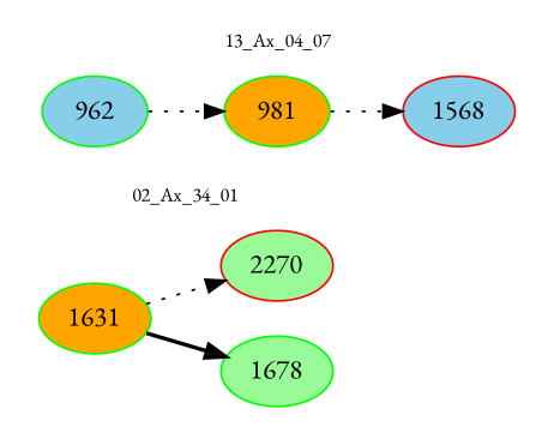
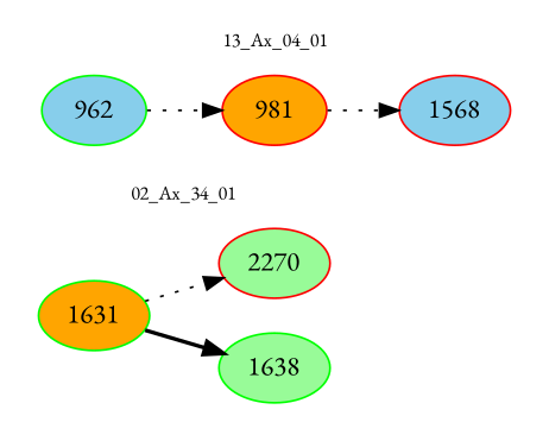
  digraph {
    fontname="EB Garamond"
    rankdir=LR
    node [color=green fillcolor=orange fontname="EB Garamond" style=filled]
    edge [color=black fontname="EB Garamond" style=dotted]
    n1 [label=1631]
-   n2 [fillcolor=palegreen label=1678]
+   n2 [fillcolor=palegreen label=1638]
    n3 [color=red fillcolor=palegreen label=2270]
    n4 [fillcolor=skyblue label=962]
-   n5 [label=981]
+   n5 [color=red label=981]
    n6 [color=red fillcolor=skyblue label=1568]
    subgraph cluster_1 {
      color=white
      fontsize=10
      label="02_Ax_34_01"
      n1
      n2
      n3
    }
    subgraph cluster_2 {
      color=white
      fontsize=10
-     label="13_Ax_04_07"
+     label="13_Ax_04_01"
      n4
      n5
      n6
    }
    n1 -> n2 [style=bold]
    n1 -> n3
    n4 -> n5
    n5 -> n6
  }
